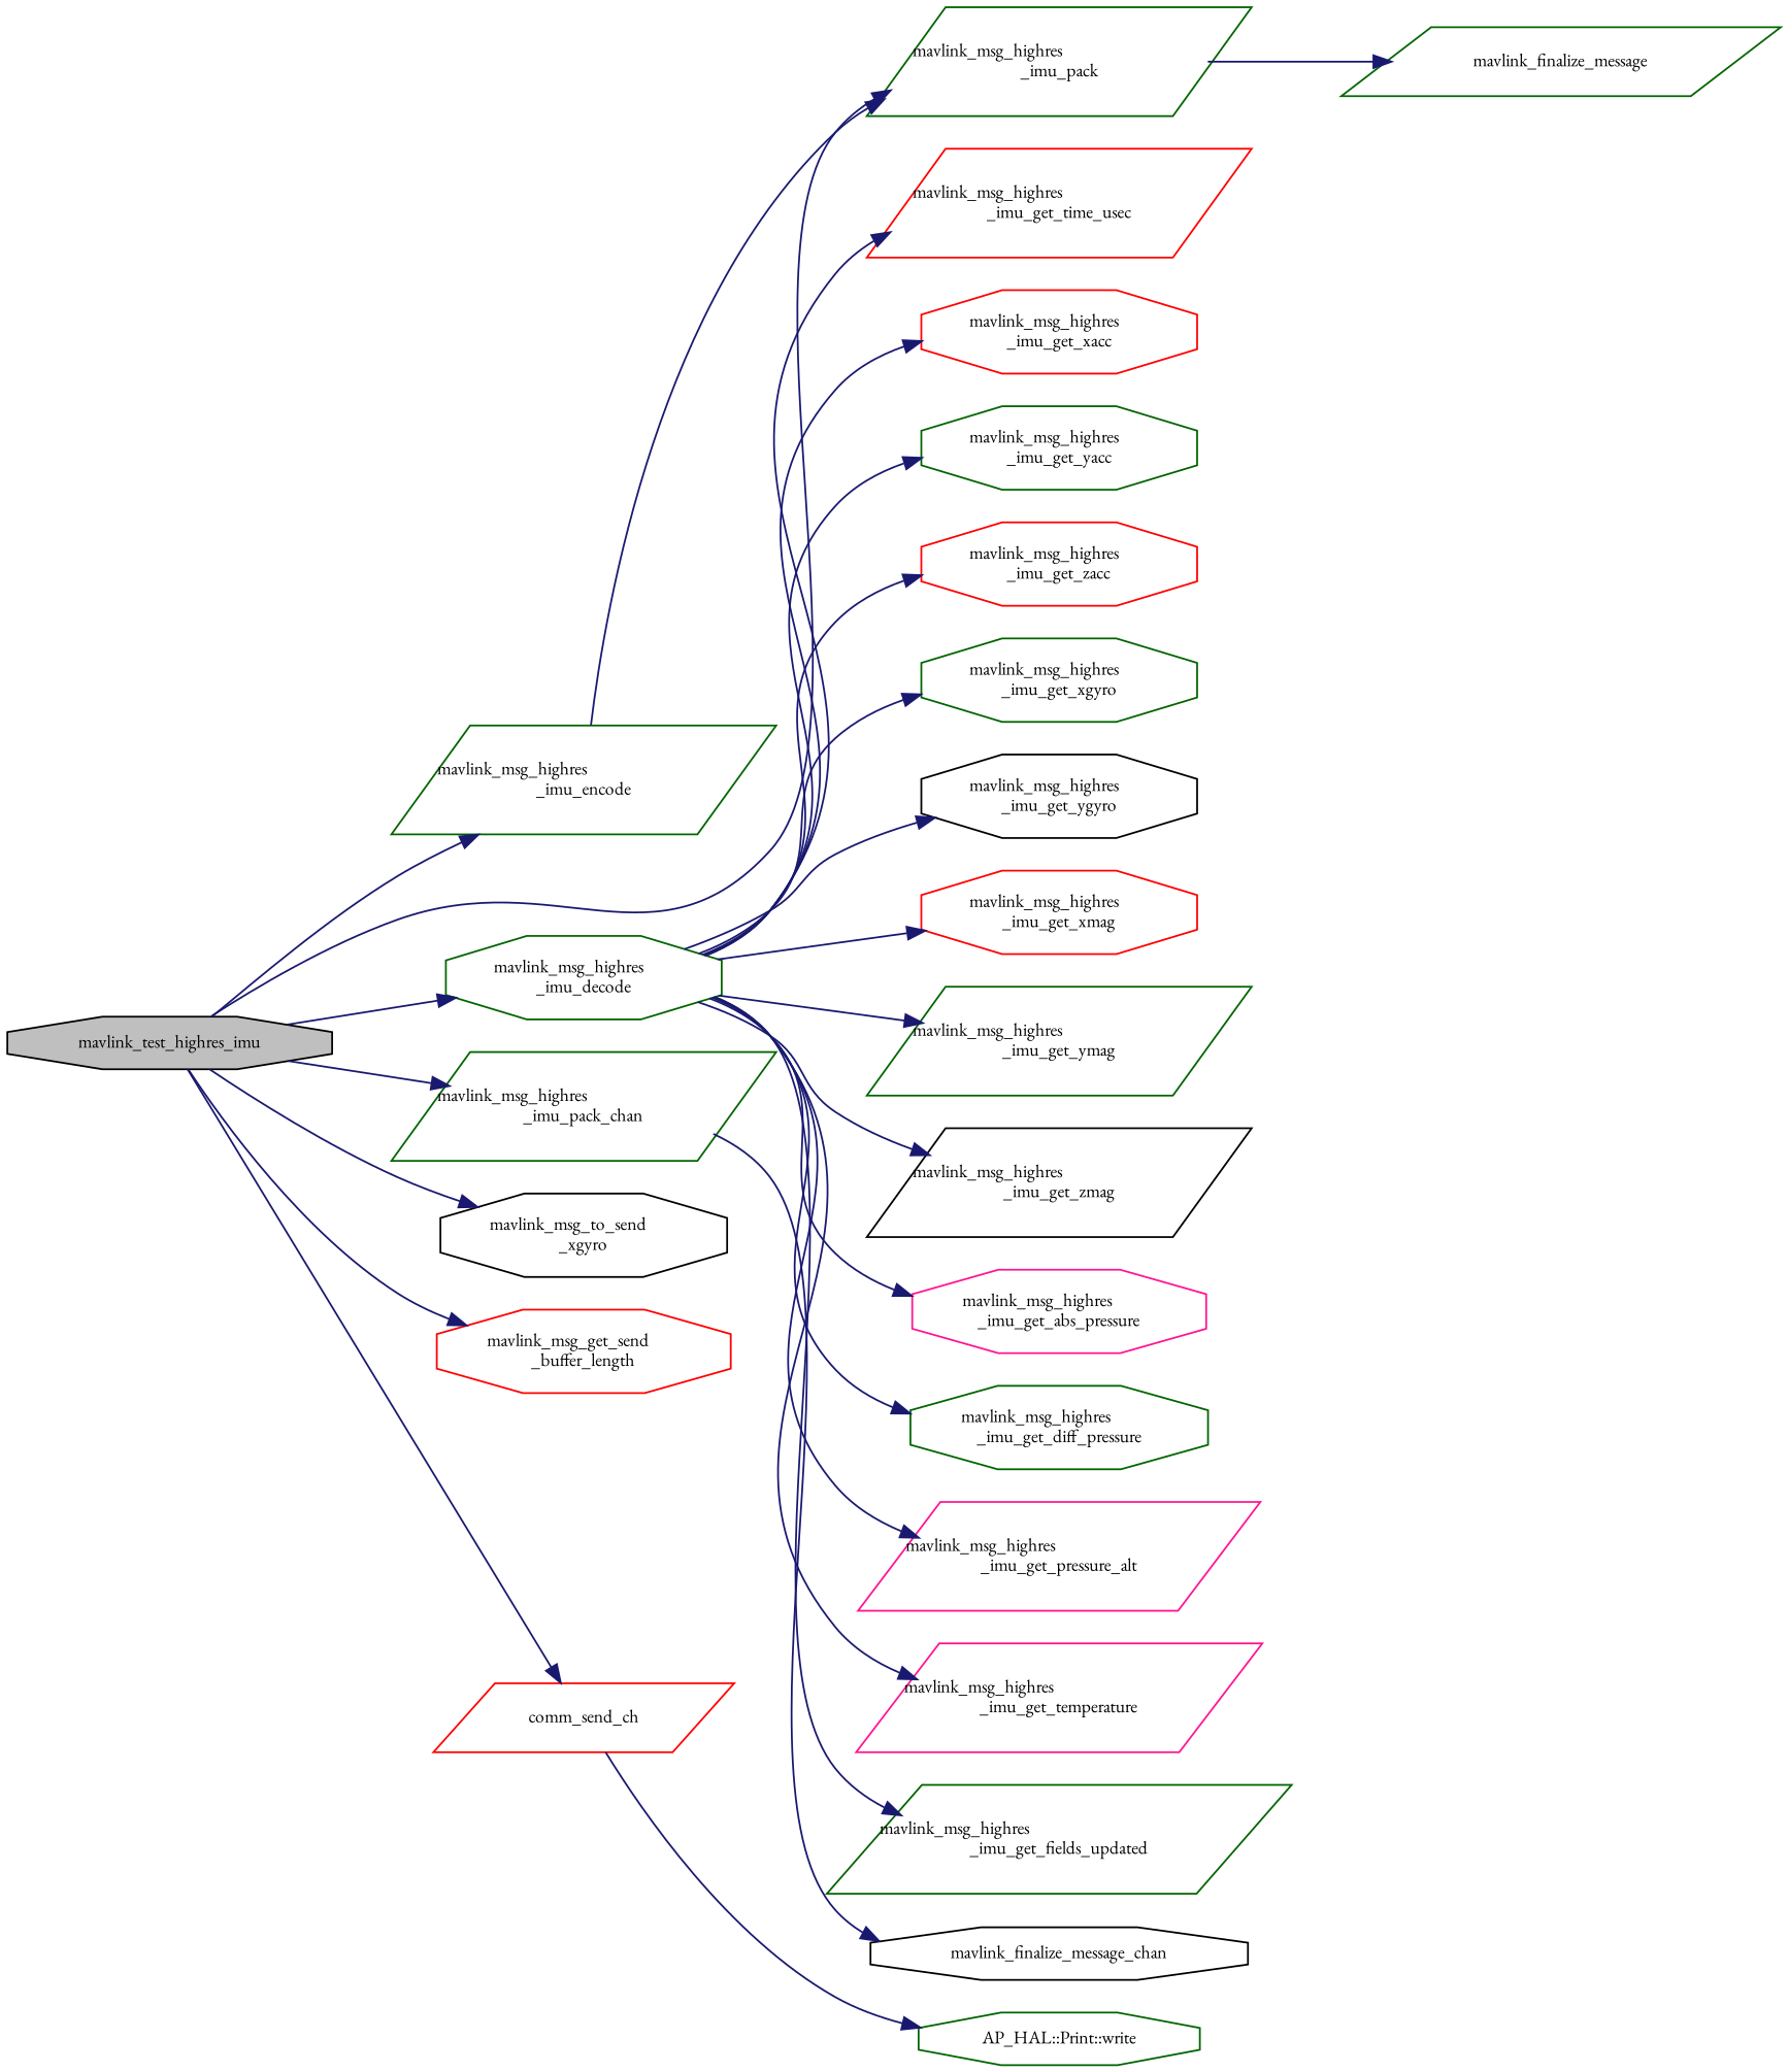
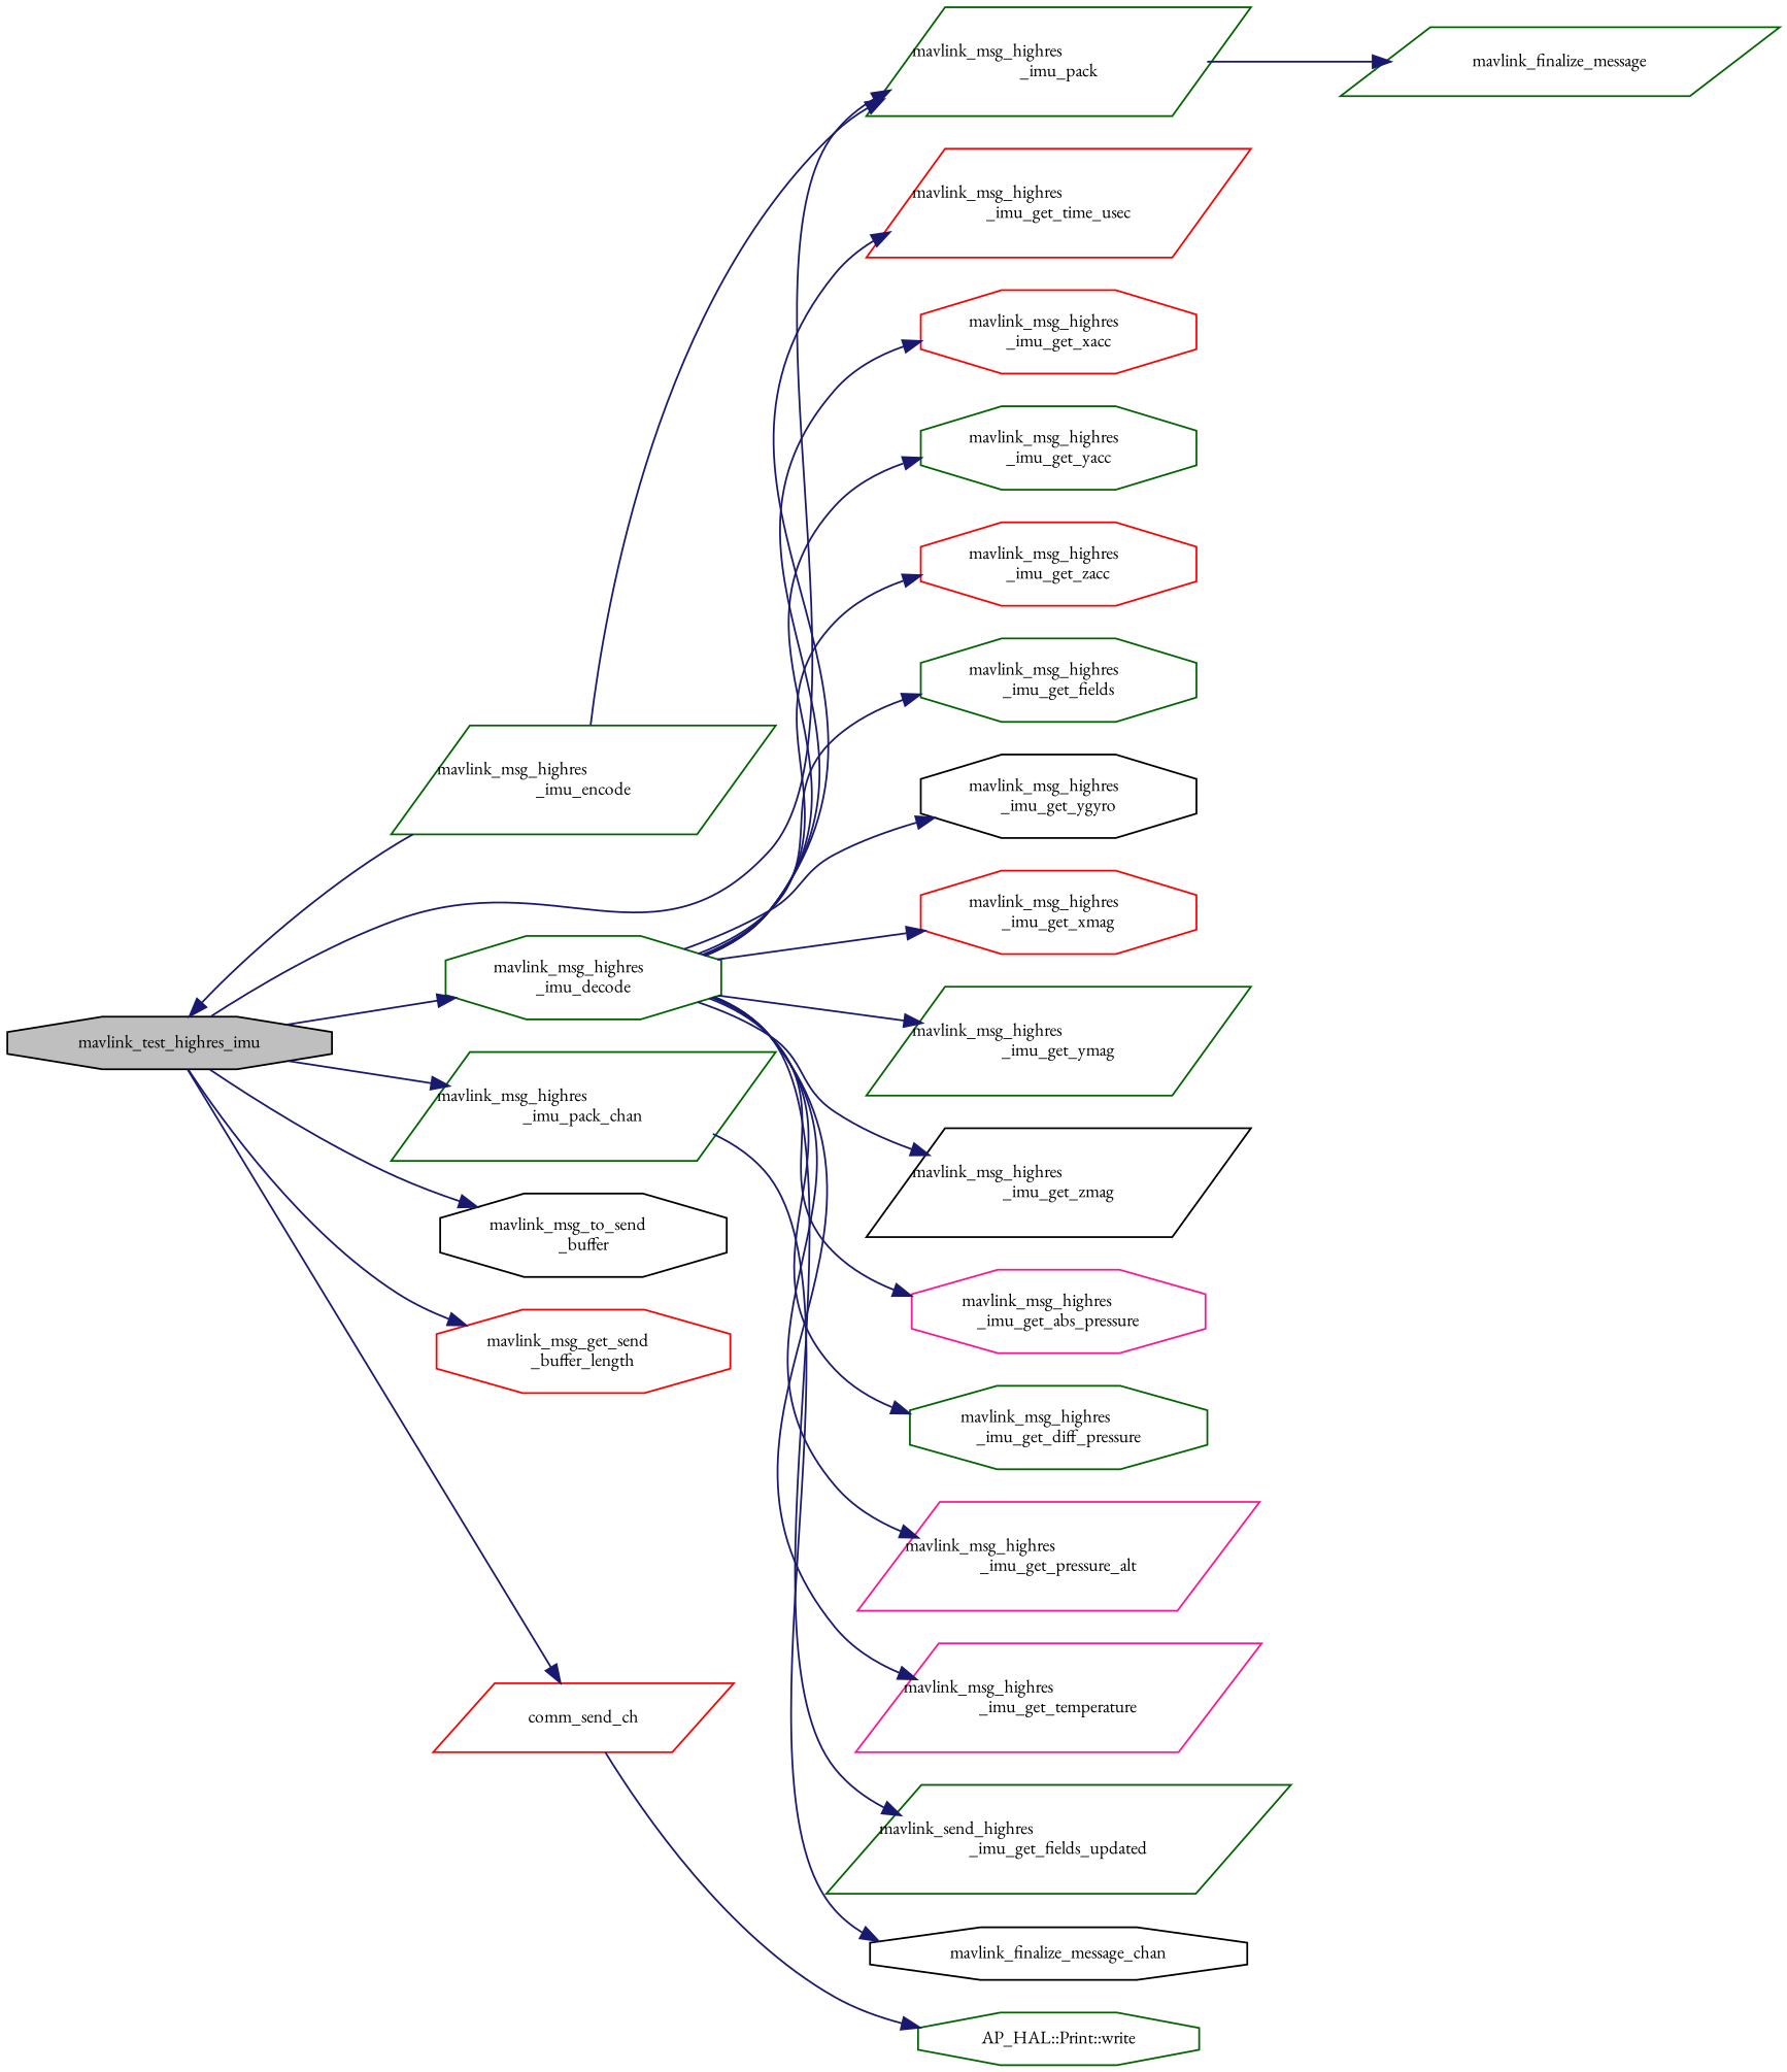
  digraph {
    fontname="EB Garamond"
    rankdir=LR
    node [color=darkgreen fillcolor=white fontname="EB Garamond" fontsize=10 shape=octagon style=filled]
    edge [color=midnightblue fontname="EB Garamond" fontsize=10 labelfontname=Helvetica labelfontsize=10 style=solid]
    n1 [color=black fillcolor=grey75 fontcolor=black height=0.2 label=mavlink_test_highres_imu width=0.4]
    n2 [height=0.2 label="mavlink_msg_highres\l_imu_encode" shape=parallelogram width=0.4]
    n3 [height=0.2 label="mavlink_msg_highres\l_imu_pack" shape=parallelogram width=0.4]
    n4 [height=0.2 label="mavlink_msg_highres\l_imu_decode" width=0.4]
    n5 [height=0.2 label="mavlink_msg_highres\l_imu_pack_chan" shape=parallelogram width=0.4]
-   n6 [color=black height=0.2 label="mavlink_msg_to_send\l_xgyro" width=0.4]
+   n6 [color=black height=0.2 label="mavlink_msg_to_send\l_buffer" width=0.4]
    n7 [color=red height=0.2 label="mavlink_msg_get_send\l_buffer_length" width=0.4]
    n8 [color=red height=0.2 label=comm_send_ch shape=parallelogram width=0.4]
    n9 [height=0.2 label=mavlink_finalize_message shape=parallelogram width=0.4]
    n10 [color=red height=0.2 label="mavlink_msg_highres\l_imu_get_time_usec" shape=parallelogram width=0.4]
    n11 [color=red height=0.2 label="mavlink_msg_highres\l_imu_get_xacc" width=0.4]
    n12 [height=0.2 label="mavlink_msg_highres\l_imu_get_yacc" width=0.4]
    n13 [color=red height=0.2 label="mavlink_msg_highres\l_imu_get_zacc" width=0.4]
-   n14 [height=0.2 label="mavlink_msg_highres\l_imu_get_xgyro" width=0.4]
+   n14 [height=0.2 label="mavlink_msg_highres\l_imu_get_fields" width=0.4]
    n15 [color=black height=0.2 label="mavlink_msg_highres\l_imu_get_ygyro" width=0.4]
    n16 [color=red height=0.2 label="mavlink_msg_highres\l_imu_get_xmag" width=0.4]
    n17 [height=0.2 label="mavlink_msg_highres\l_imu_get_ymag" shape=parallelogram width=0.4]
    n18 [color=black height=0.2 label="mavlink_msg_highres\l_imu_get_zmag" shape=parallelogram width=0.4]
    n19 [color=deeppink height=0.2 label="mavlink_msg_highres\l_imu_get_abs_pressure" width=0.4]
    n20 [height=0.2 label="mavlink_msg_highres\l_imu_get_diff_pressure" width=0.4]
    n21 [color=deeppink height=0.2 label="mavlink_msg_highres\l_imu_get_pressure_alt" shape=parallelogram width=0.4]
    n22 [color=deeppink height=0.2 label="mavlink_msg_highres\l_imu_get_temperature" shape=parallelogram width=0.4]
-   n23 [height=0.2 label="mavlink_msg_highres\l_imu_get_fields_updated" shape=parallelogram width=0.4]
+   n23 [height=0.2 label="mavlink_send_highres\l_imu_get_fields_updated" shape=parallelogram width=0.4]
    n24 [color=black height=0.2 label=mavlink_finalize_message_chan width=0.4]
    n25 [height=0.2 label="AP_HAL::Print::write" width=0.4]
-   n1 -> n2
+   n2 -> n1
    n1 -> n3
    n1 -> n4
    n1 -> n5
    n1 -> n6
    n1 -> n7
    n1 -> n8
    n2 -> n3
    n3 -> n9
    n4 -> n10
    n4 -> n11
    n4 -> n12
    n4 -> n13
    n4 -> n14
    n4 -> n15
    n4 -> n16
    n4 -> n17
    n4 -> n18
    n4 -> n19
    n4 -> n20
    n4 -> n21
    n4 -> n22
    n4 -> n23
    n5 -> n24
    n8 -> n25
  }
